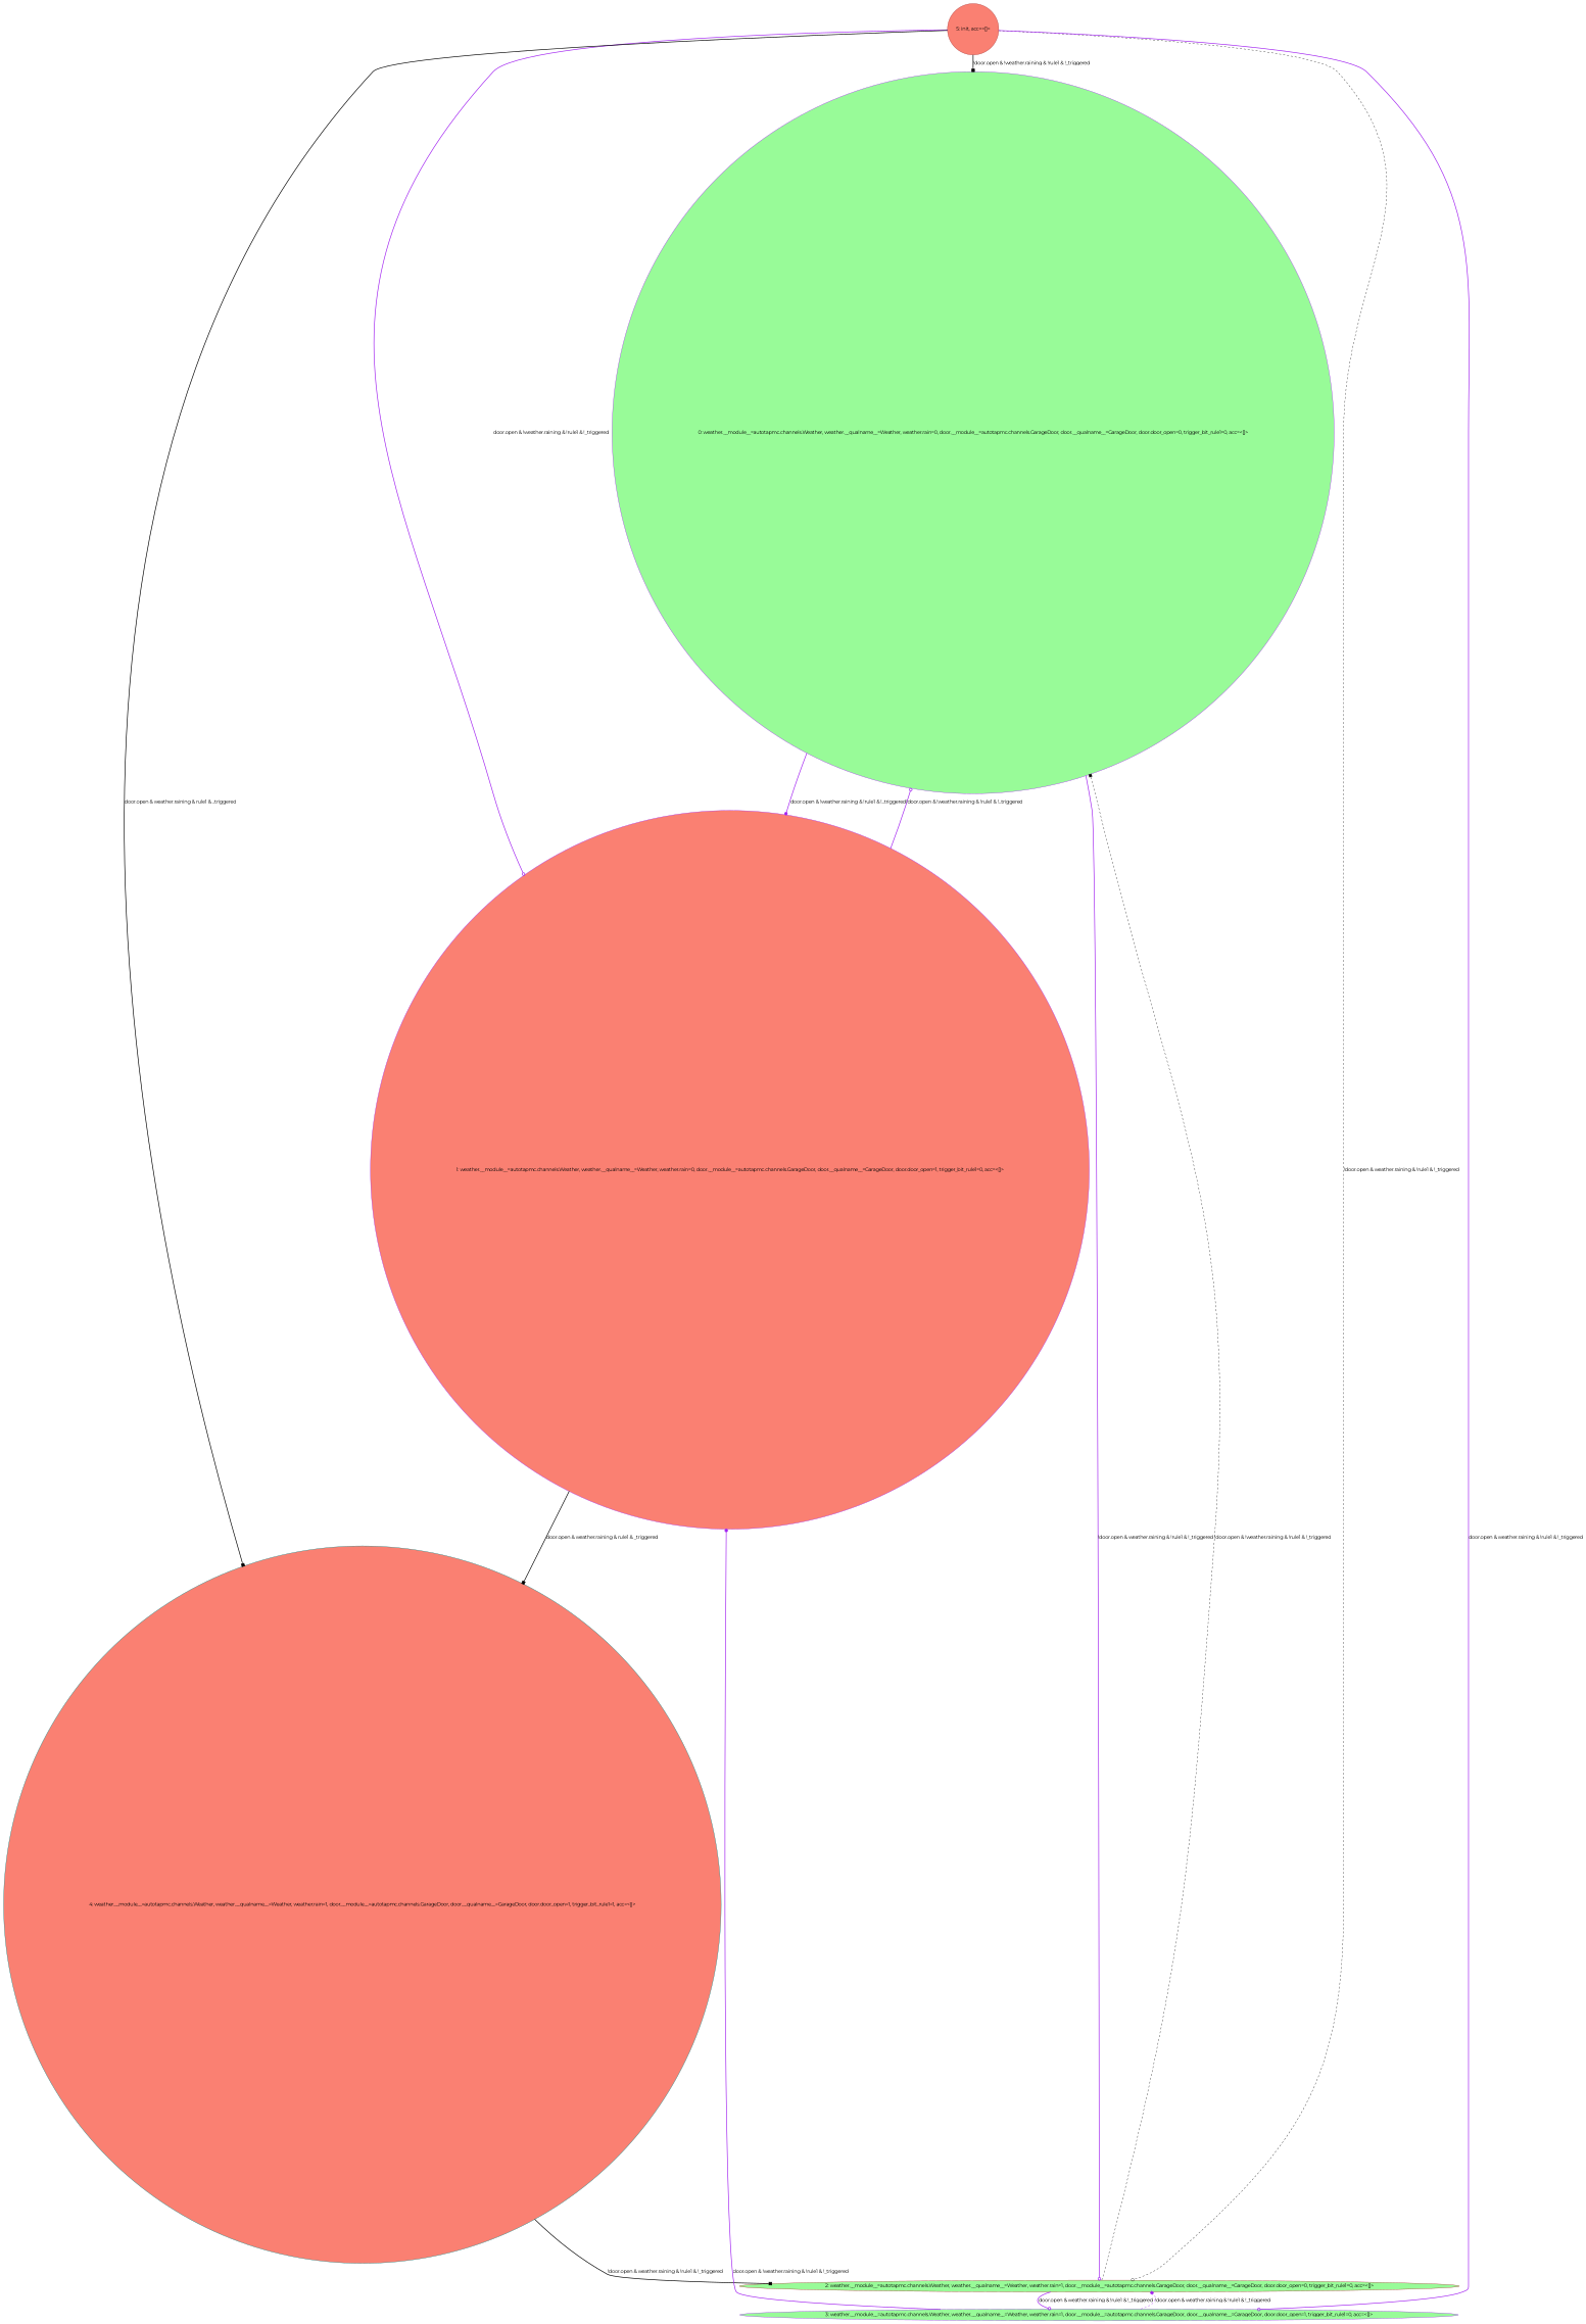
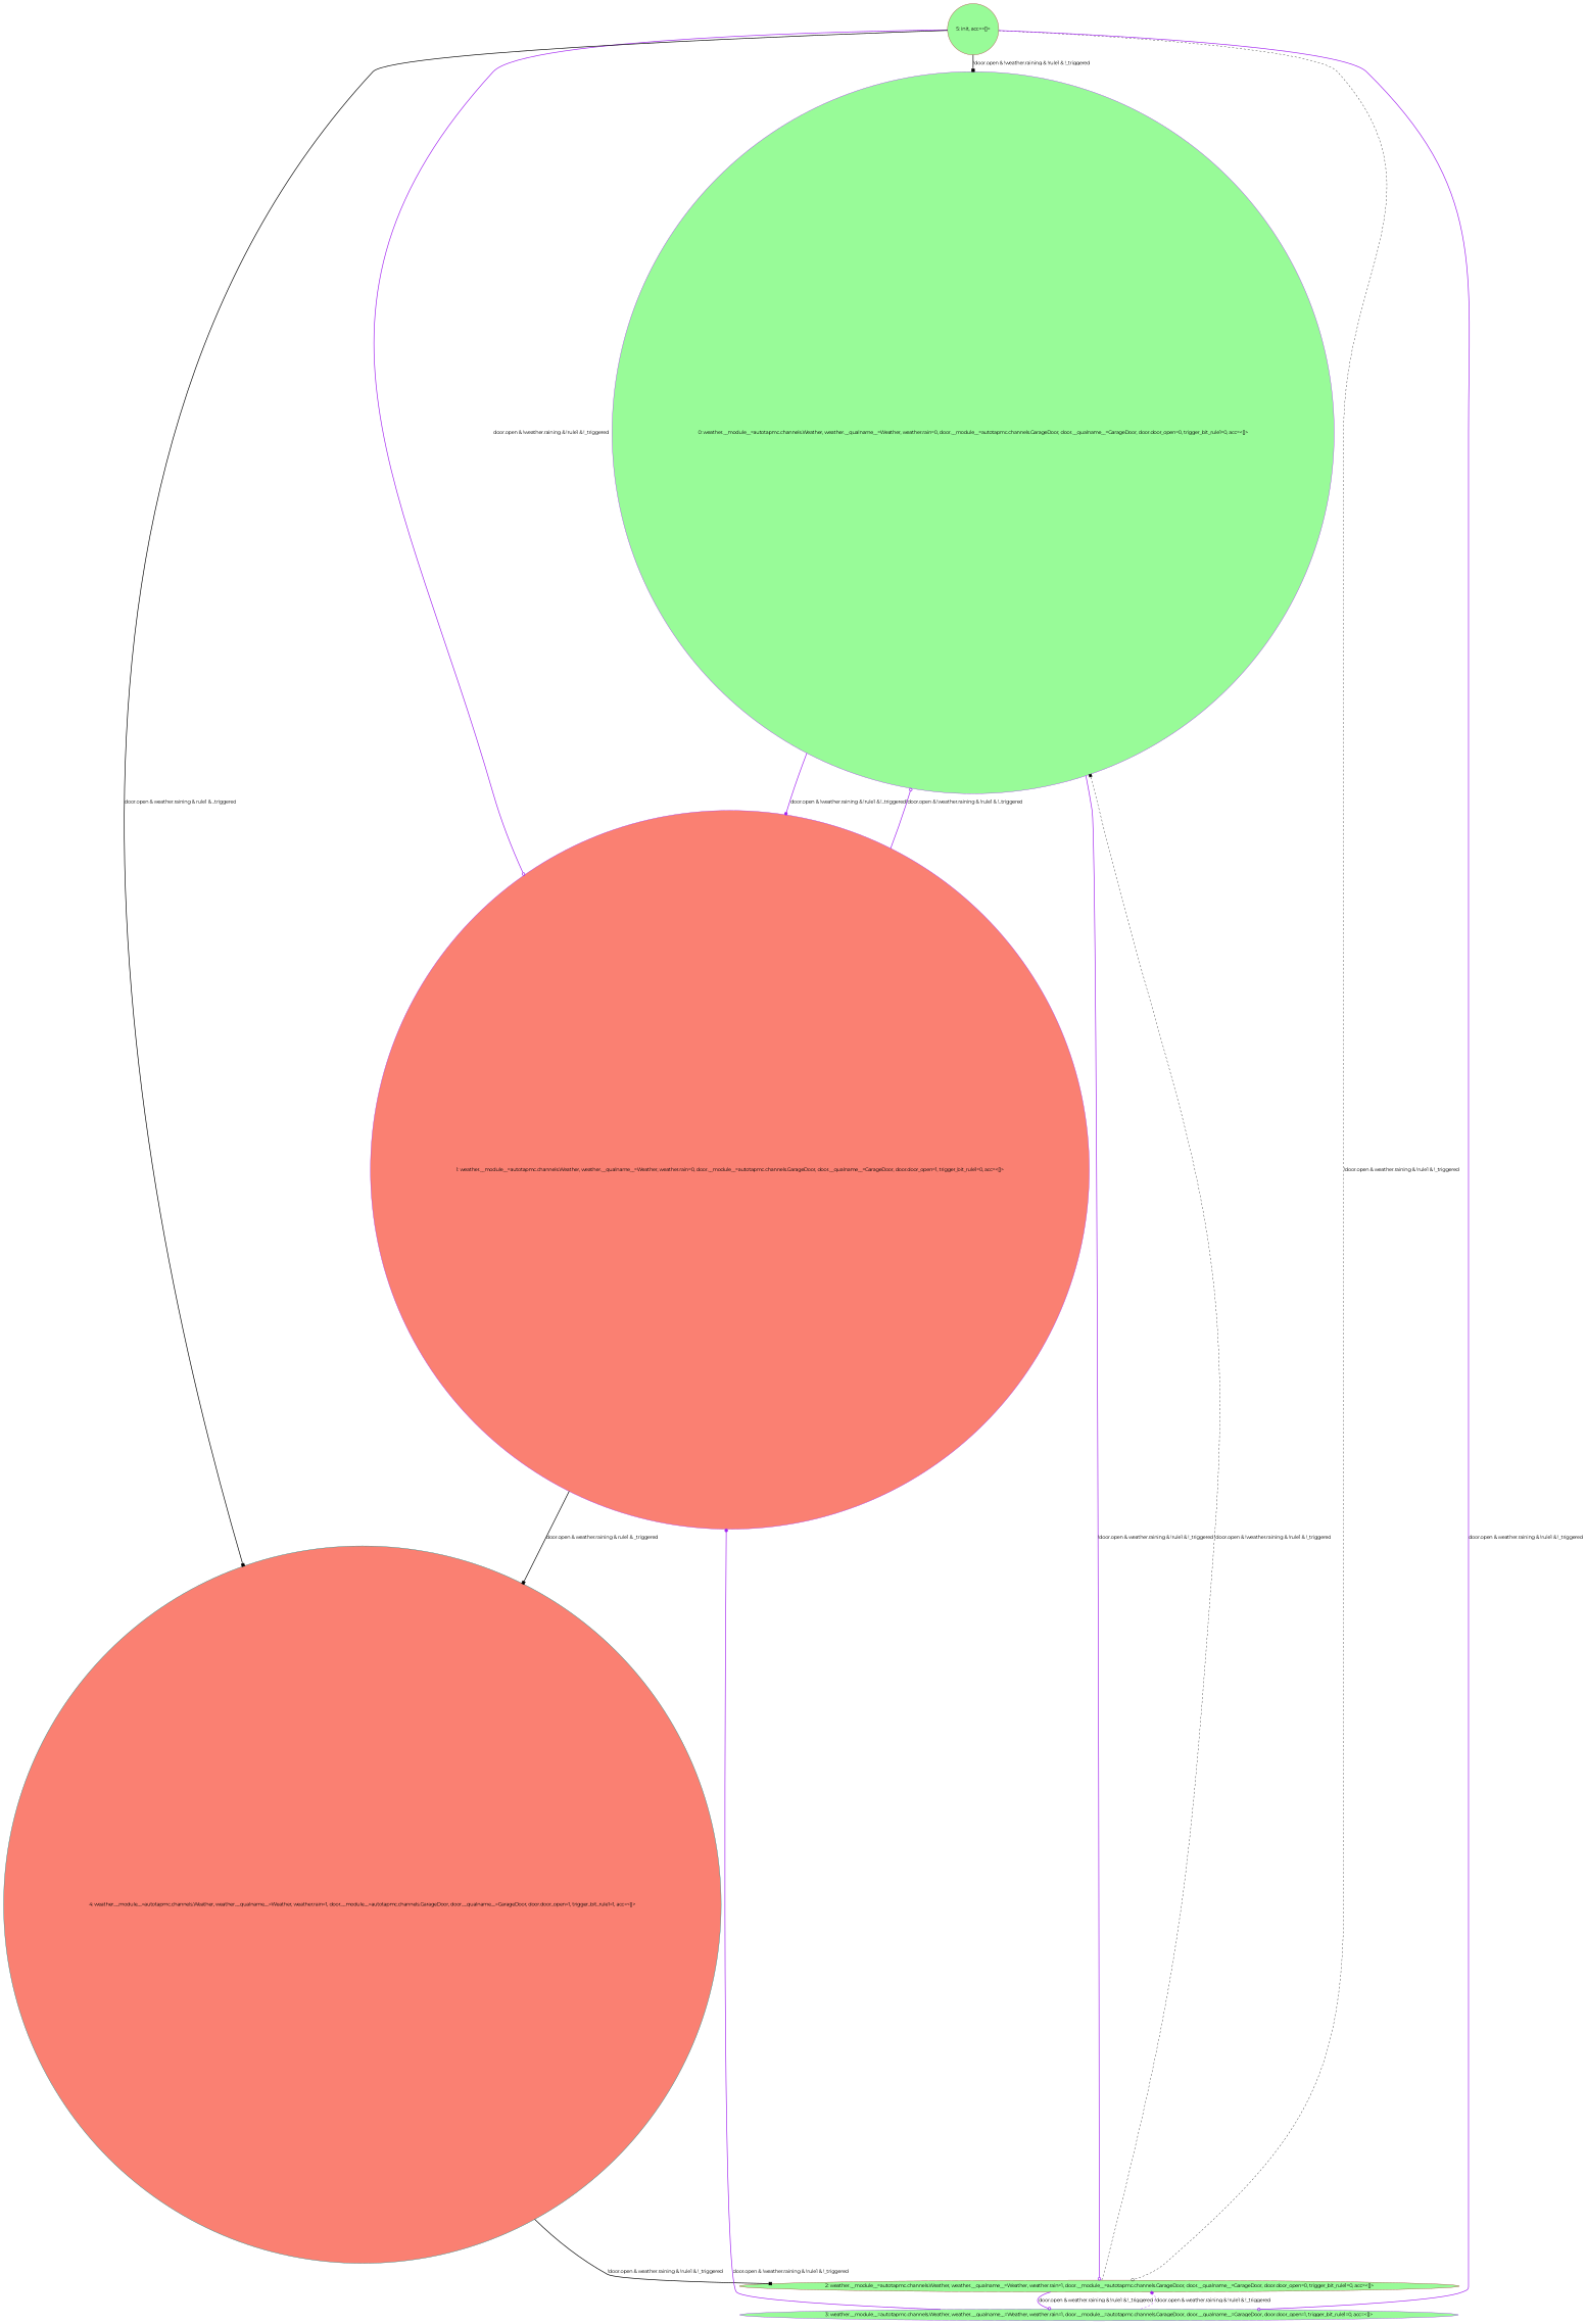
  digraph {
    fontname=Montserrat
    node [style=filled fillcolor=palegreen color=purple shape=circle fontname=Montserrat]
    edge [color=purple style=bold arrowhead=odot fontname=Montserrat]
    n1 [label="0: weather.__module__=autotapmc.channels.Weather, weather.__qualname__=Weather, weather.rain=0, door.__module__=autotapmc.channels.GarageDoor, door.__qualname__=GarageDoor, door.door_open=0, trigger_bit_rule1=0, acc=<[]>"]
    n2 [label="1: weather.__module__=autotapmc.channels.Weather, weather.__qualname__=Weather, weather.rain=0, door.__module__=autotapmc.channels.GarageDoor, door.__qualname__=GarageDoor, door.door_open=1, trigger_bit_rule1=0, acc=<[]>" fillcolor=salmon]
    n3 [label="2: weather.__module__=autotapmc.channels.Weather, weather.__qualname__=Weather, weather.rain=1, door.__module__=autotapmc.channels.GarageDoor, door.__qualname__=GarageDoor, door.door_open=0, trigger_bit_rule1=0, acc=<[]>" color=brown shape=ellipse]
    n4 [label="4: weather.__module__=autotapmc.channels.Weather, weather.__qualname__=Weather, weather.rain=1, door.__module__=autotapmc.channels.GarageDoor, door.__qualname__=GarageDoor, door.door_open=1, trigger_bit_rule1=1, acc=<[]>" fillcolor=salmon color=teal]
    n5 [label="3: weather.__module__=autotapmc.channels.Weather, weather.__qualname__=Weather, weather.rain=1, door.__module__=autotapmc.channels.GarageDoor, door.__qualname__=GarageDoor, door.door_open=1, trigger_bit_rule1=0, acc=<[]>" shape=ellipse]
-   n6 [label="5: init, acc=<[]>" fillcolor=salmon color=brown]
+   n6 [label="5: init, acc=<[]>" color=brown]
    n1 -> n2 [label="door.open & !weather.raining & !rule1 & !_triggered" arrowhead=dot]
    n1 -> n3 [label="!door.open & weather.raining & !rule1 & !_triggered"]
    n2 -> n1 [label="!door.open & !weather.raining & !rule1 & !_triggered"]
    n2 -> n4 [label="door.open & weather.raining & rule1 & _triggered" color=black arrowhead=box]
    n3 -> n1 [label="!door.open & !weather.raining & !rule1 & !_triggered" color=black style=dashed arrowhead=box]
    n3 -> n5 [label="door.open & weather.raining & !rule1 & !_triggered"]
    n4 -> n3 [label="!door.open & weather.raining & !rule1 & !_triggered" color=black arrowhead=box]
    n5 -> n2 [label="door.open & !weather.raining & !rule1 & !_triggered" arrowhead=dot]
    n5 -> n3 [label="!door.open & weather.raining & !rule1 & !_triggered" style=dashed arrowhead=box]
    n6 -> n1 [label="!door.open & !weather.raining & !rule1 & !_triggered" color=black arrowhead=box]
    n6 -> n2 [label="door.open & !weather.raining & !rule1 & !_triggered"]
    n6 -> n3 [label="!door.open & weather.raining & !rule1 & !_triggered" color=black style=dashed]
    n6 -> n4 [label="door.open & weather.raining & rule1 & _triggered" color=black arrowhead=box]
    n6 -> n5 [label="door.open & weather.raining & !rule1 & !_triggered"]
  }
